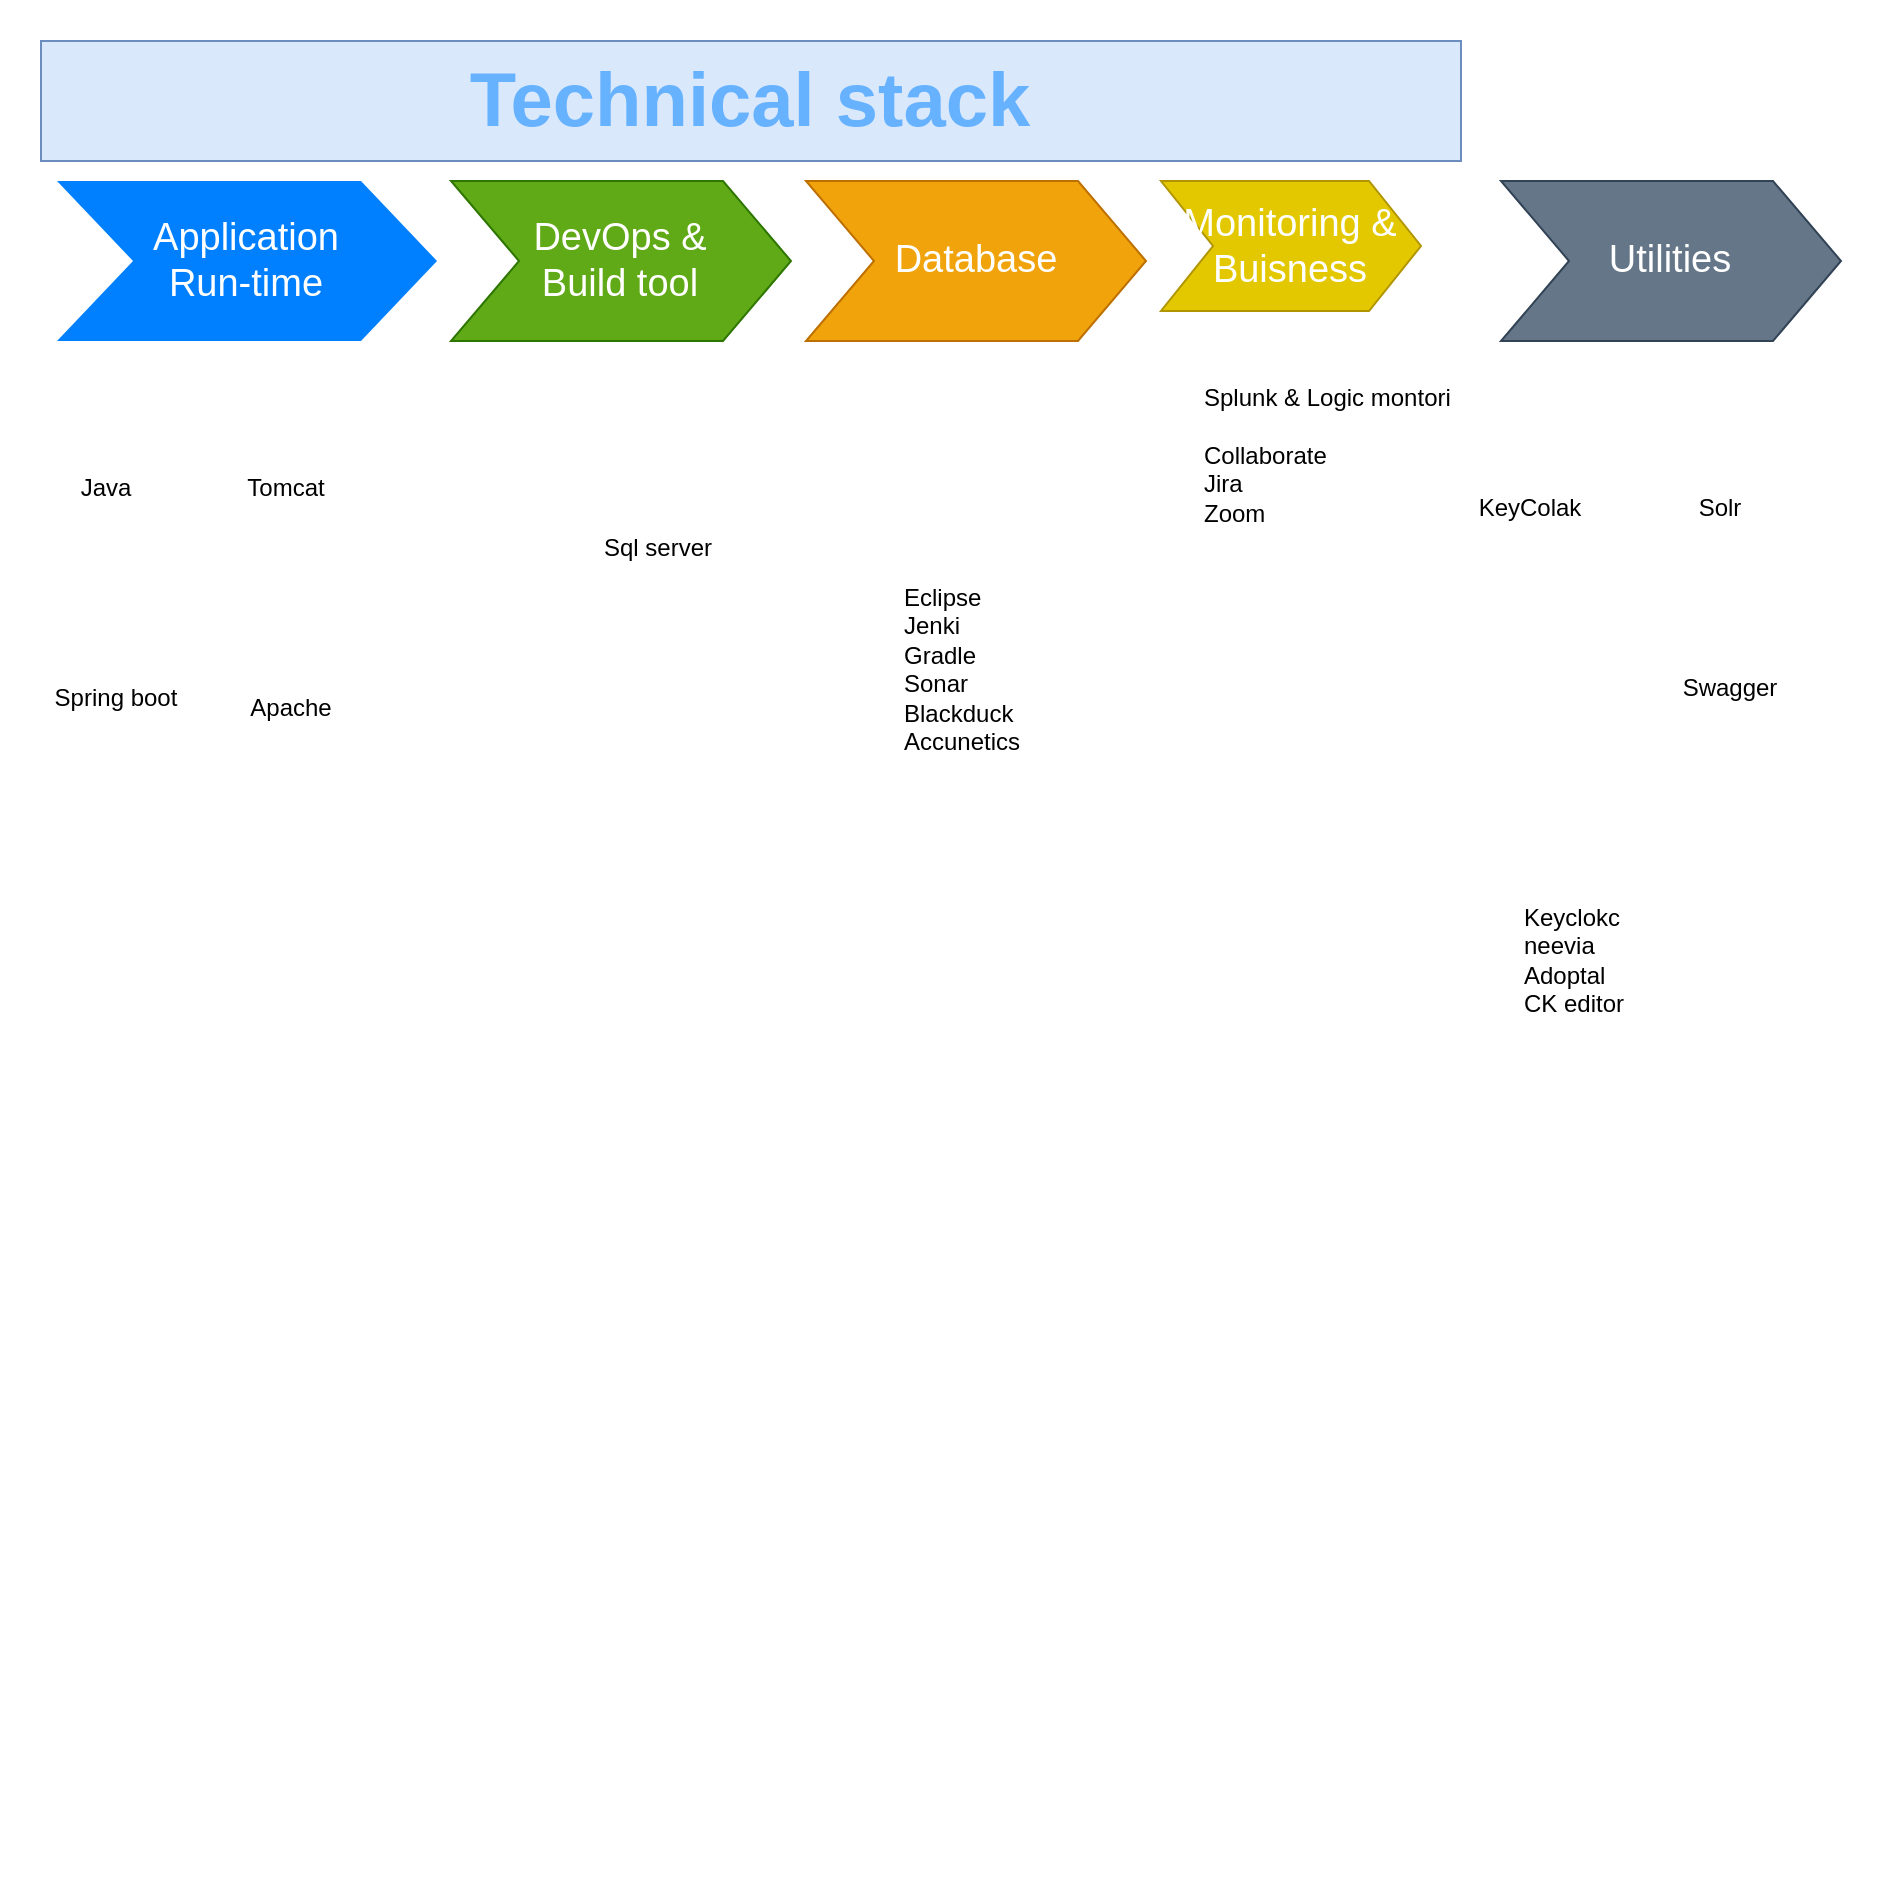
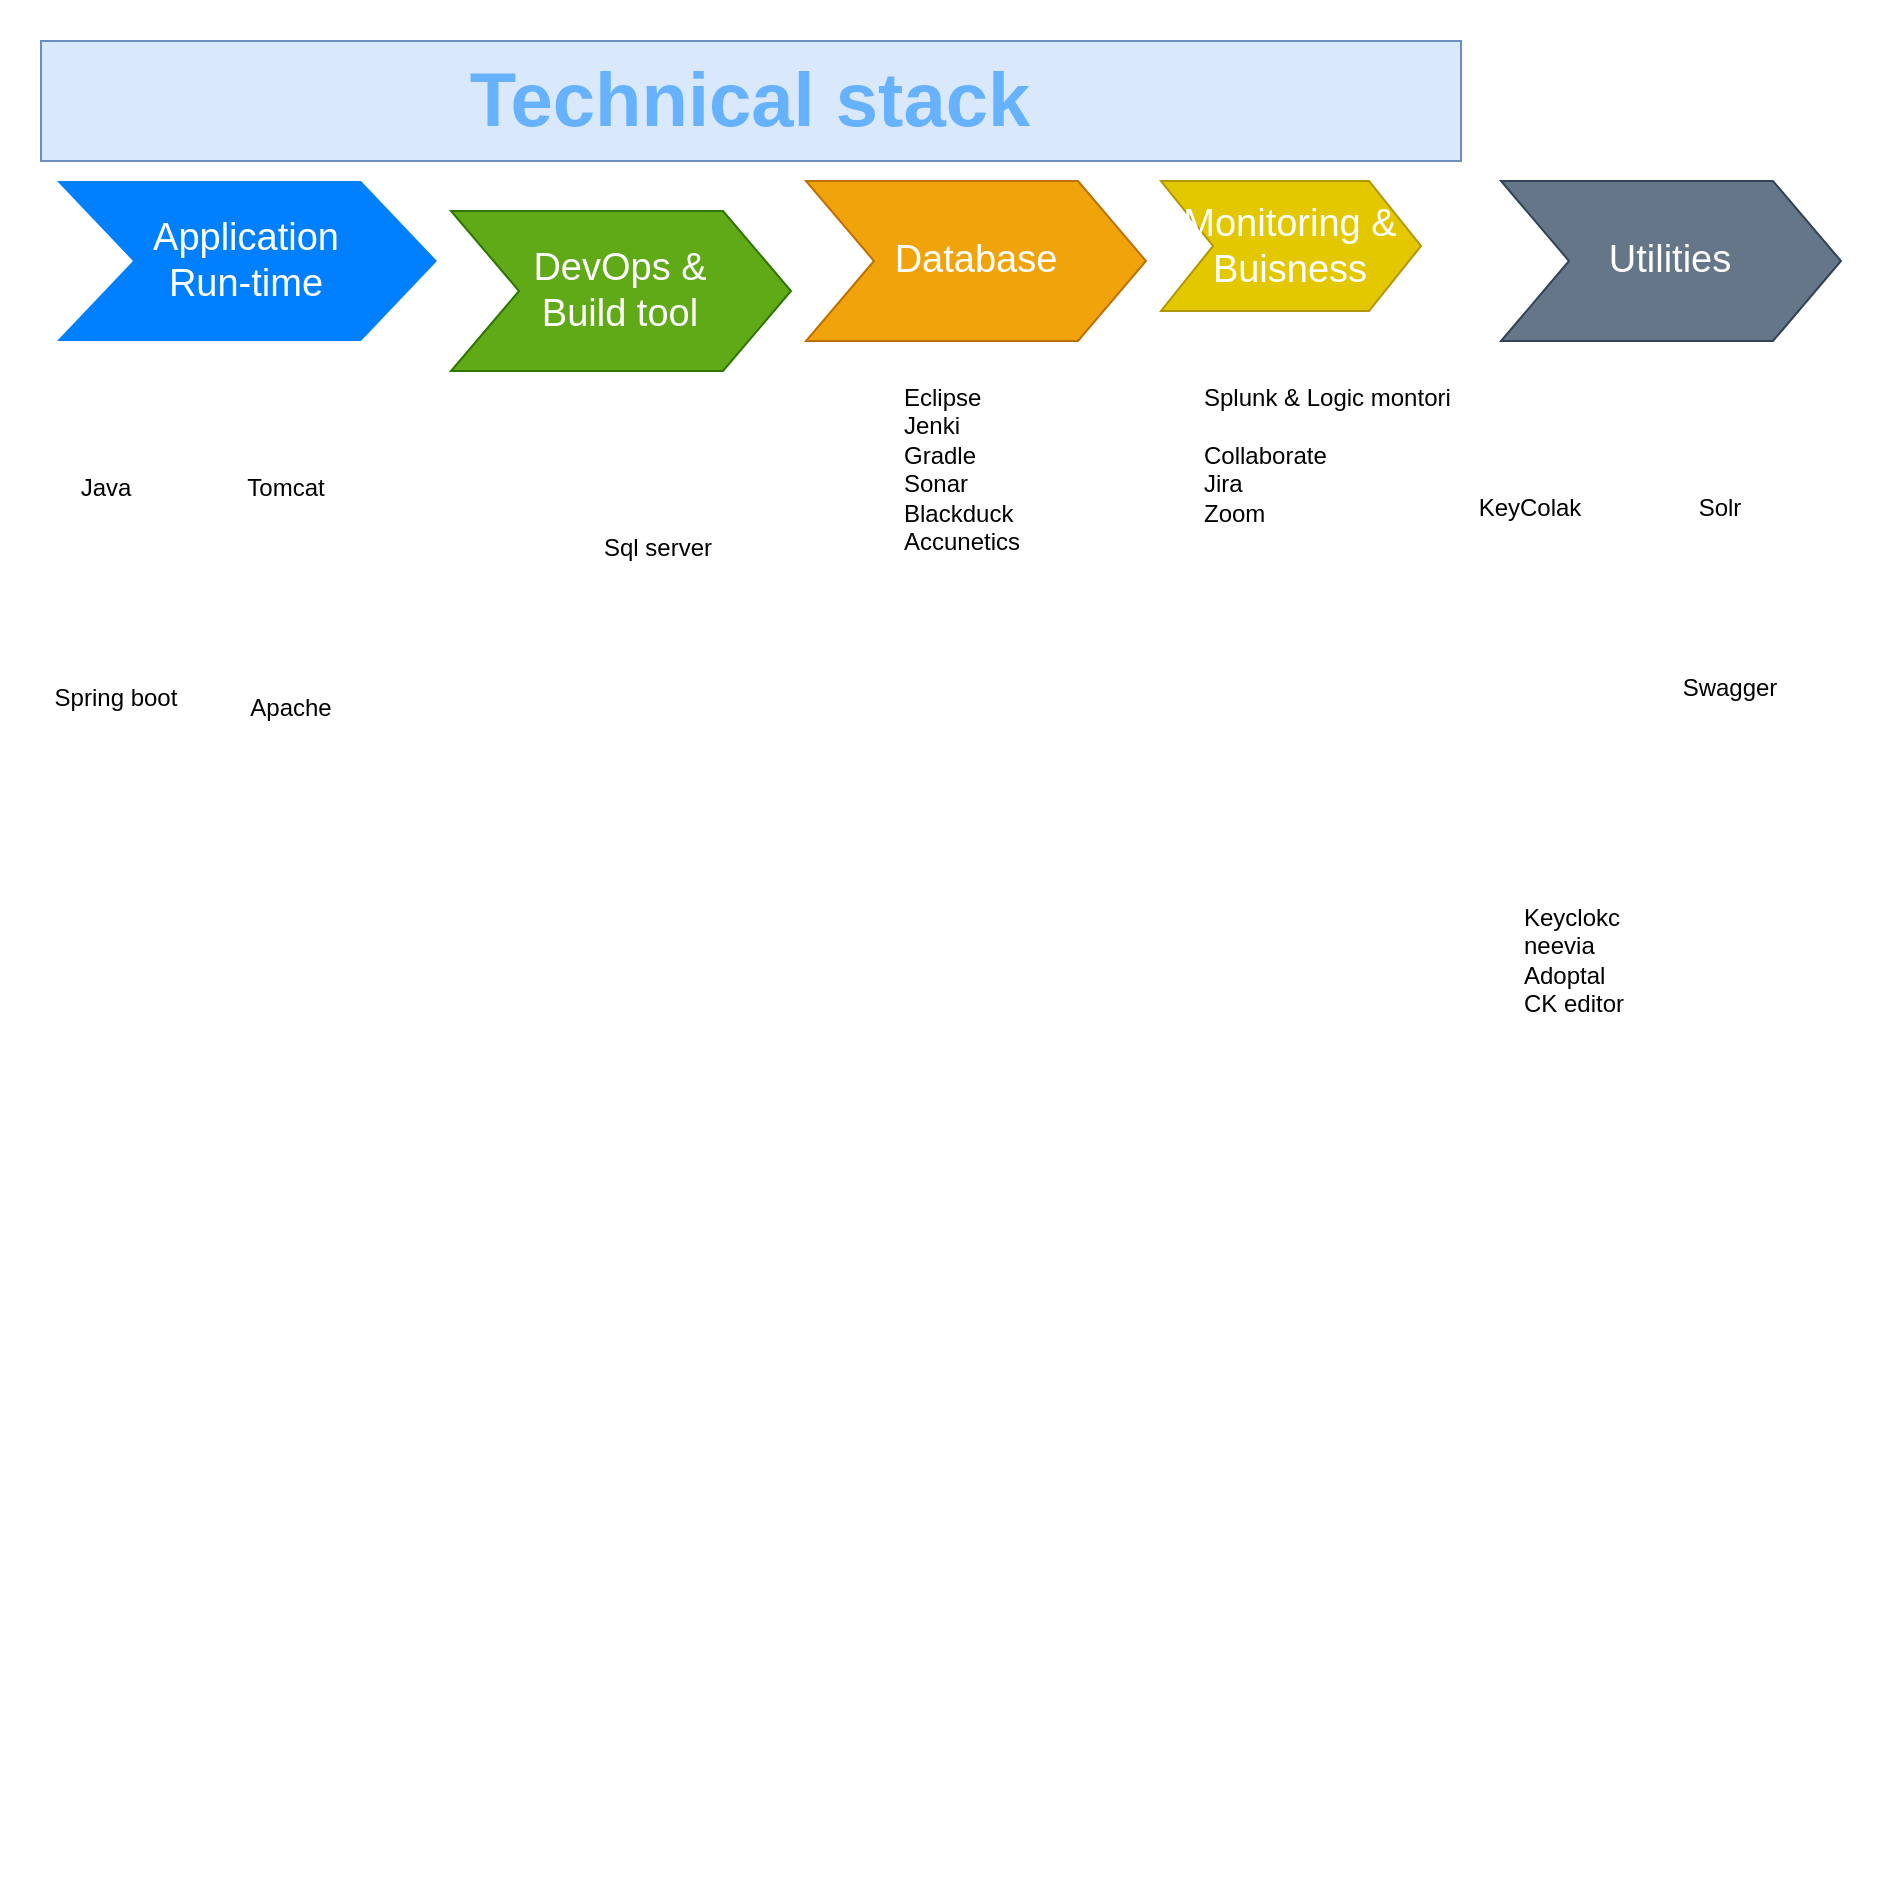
  <mxCell id="0" />
  <mxCell id="1" parent="0" />
  <mxCell id="2" value="Application &lt;br&gt;Run-time" style="shape=step;whiteSpace=wrap;html=1;fontSize=19;fillColor=#0080FF;fontColor=#FFFFFF;strokeColor=none;" parent="1" vertex="1"><mxGeometry x="28" y="90" width="190" height="80" as="geometry" /></mxCell>
  <mxCell id="3" value="Database" style="shape=step;whiteSpace=wrap;html=1;fontSize=19;fillColor=#f0a30a;strokeColor=#BD7000;fontColor=#ffffff;" parent="1" vertex="1"><mxGeometry x="402.5" y="90" width="170" height="80" as="geometry" /></mxCell>
- <mxCell id="4" value="DevOps &amp;amp; &lt;br&gt;Build tool" style="shape=step;whiteSpace=wrap;html=1;fontSize=19;fillColor=#60a917;strokeColor=#2D7600;fontColor=#ffffff;" parent="1" vertex="1"><mxGeometry x="225" y="90" width="170" height="80" as="geometry" /></mxCell>
+ <mxCell id="4" value="DevOps &amp;amp; &lt;br&gt;Build tool" style="shape=step;whiteSpace=wrap;html=1;fontSize=19;fillColor=#60a917;strokeColor=#2D7600;fontColor=#ffffff;" parent="1" vertex="1"><mxGeometry x="225" y="105" width="170" height="80" as="geometry" /></mxCell>
  <mxCell id="5" value="Monitoring &amp;amp; Buisness" style="shape=step;whiteSpace=wrap;html=1;fontSize=19;fillColor=#e3c800;fontColor=#ffffff;strokeColor=#B09500;" parent="1" vertex="1"><mxGeometry x="580" y="90" width="130" height="65" as="geometry" /></mxCell>
  <mxCell id="6" value="Utilities" style="shape=step;whiteSpace=wrap;html=1;fontSize=19;fillColor=#647687;fontColor=#ffffff;strokeColor=#314354;" parent="1" vertex="1"><mxGeometry x="750" y="90" width="170" height="80" as="geometry" /></mxCell>
  <mxCell id="7" value="Technical stack" style="text;html=1;strokeColor=#6c8ebf;fillColor=#dae8fc;align=center;verticalAlign=middle;whiteSpace=wrap;fontSize=38;fontStyle=1;fontColor=#66B2FF;" parent="1" vertex="1"><mxGeometry x="20" y="20" width="710" height="60" as="geometry" /></mxCell>
  <mxCell id="8" value="Sql server" style="text;spacingTop=-5;fillColor=#ffffff;whiteSpace=wrap;html=1;align=left;fontSize=12;fontFamily=Helvetica;fillColor=none;strokeColor=none;" parent="1" vertex="1"><mxGeometry x="300" y="265" width="140" height="470" as="geometry" /></mxCell>
- <mxCell id="9" value="Eclipse&lt;br&gt;Jenki&lt;br&gt;Gradle&lt;br&gt;Sonar&lt;br&gt;Blackduck&lt;br&gt;Accunetics&lt;br&gt;&lt;br&gt;&lt;br&gt;" style="text;spacingTop=-5;fillColor=#ffffff;whiteSpace=wrap;html=1;align=left;fontSize=12;fontFamily=Helvetica;fillColor=none;strokeColor=none;" parent="1" vertex="1"><mxGeometry x="450" y="290" width="140" height="470" as="geometry" /></mxCell>
+ <mxCell id="9" value="Eclipse&lt;br&gt;Jenki&lt;br&gt;Gradle&lt;br&gt;Sonar&lt;br&gt;Blackduck&lt;br&gt;Accunetics&lt;br&gt;&lt;br&gt;&lt;br&gt;" style="text;spacingTop=-5;fillColor=#ffffff;whiteSpace=wrap;html=1;align=left;fontSize=12;fontFamily=Helvetica;fillColor=none;strokeColor=none;" parent="1" vertex="1"><mxGeometry x="450" y="190" width="140" height="470" as="geometry" /></mxCell>
  <mxCell id="10" value="Splunk &amp;amp; Logic montori&lt;br&gt;&lt;br&gt;Collaborate&lt;br&gt;Jira&lt;br&gt;Zoom&lt;br&gt;&lt;br&gt;" style="text;spacingTop=-5;fillColor=#ffffff;whiteSpace=wrap;html=1;align=left;fontSize=12;fontFamily=Helvetica;fillColor=none;strokeColor=none;" parent="1" vertex="1"><mxGeometry x="600" y="190" width="140" height="470" as="geometry" /></mxCell>
  <mxCell id="11" value="Keyclokc&lt;br&gt;neevia&lt;br&gt;Adoptal&lt;br&gt;CK editor&lt;br&gt;&lt;br&gt;" style="text;spacingTop=-5;fillColor=#ffffff;whiteSpace=wrap;html=1;align=left;fontSize=12;fontFamily=Helvetica;fillColor=none;strokeColor=none;" parent="1" vertex="1"><mxGeometry x="760" y="450" width="140" height="470" as="geometry" /></mxCell>
  <mxCell id="12" value="Java" style="shape=image;verticalLabelPosition=bottom;labelBackgroundColor=#ffffff;verticalAlign=top;aspect=fixed;imageAspect=0;image=https://img.stackshare.io/service/995/K85ZWV2F.png;" vertex="1" parent="1"><mxGeometry x="33" y="190" width="40" height="40" as="geometry" /></mxCell>
  <mxCell id="13" value="Tomcat" style="shape=image;verticalLabelPosition=bottom;labelBackgroundColor=#ffffff;verticalAlign=top;aspect=fixed;imageAspect=0;image=https://img.stackshare.io/service/1187/tomcat.png;" vertex="1" parent="1"><mxGeometry x="123" y="190" width="40" height="40" as="geometry" /></mxCell>
  <mxCell id="14" value="KeyColak" style="shape=image;verticalLabelPosition=bottom;labelBackgroundColor=#ffffff;verticalAlign=top;aspect=fixed;imageAspect=0;image=https://img.stackshare.io/service/5439/oAC05cEB_400x400.png;" vertex="1" parent="1"><mxGeometry x="740" y="190" width="50" height="50" as="geometry" /></mxCell>
  <mxCell id="15" value="Spring boot&#10;" style="shape=image;verticalLabelPosition=bottom;labelBackgroundColor=#ffffff;verticalAlign=top;aspect=fixed;imageAspect=0;image=https://img.stackshare.io/service/2927/nPzvMuo2_400x400.png;" vertex="1" parent="1"><mxGeometry x="33" y="285" width="50" height="50" as="geometry" /></mxCell>
  <mxCell id="16" value="Apache" style="shape=image;verticalLabelPosition=bottom;labelBackgroundColor=#ffffff;verticalAlign=top;aspect=fixed;imageAspect=0;image=https://img.stackshare.io/service/1051/fab.os.logo.apache.200.15_400x400.jpg;" vertex="1" parent="1"><mxGeometry x="118" y="285" width="55" height="55" as="geometry" /></mxCell>
  <mxCell id="17" value="Solr" style="shape=image;verticalLabelPosition=bottom;labelBackgroundColor=#ffffff;verticalAlign=top;aspect=fixed;imageAspect=0;image=https://img.stackshare.io/service/1596/al3IkKF8.png;" vertex="1" parent="1"><mxGeometry x="835" y="190" width="50" height="50" as="geometry" /></mxCell>
  <mxCell id="18" value="" style="shape=image;verticalLabelPosition=bottom;labelBackgroundColor=#ffffff;verticalAlign=top;aspect=fixed;imageAspect=0;image=https://img.stackshare.io/service/1021/jquery_avatar.png;" vertex="1" parent="1"><mxGeometry x="740" y="285" width="55" height="55" as="geometry" /></mxCell>
  <mxCell id="19" value="Swagger" style="shape=image;verticalLabelPosition=bottom;labelBackgroundColor=#ffffff;verticalAlign=top;aspect=fixed;imageAspect=0;image=https://img.stackshare.io/service/3417/pIea9Ji0.png;" vertex="1" parent="1"><mxGeometry x="840" y="280" width="50" height="50" as="geometry" /></mxCell>
  <mxCell id="20" value="" style="shape=image;verticalLabelPosition=bottom;labelBackgroundColor=#ffffff;verticalAlign=top;aspect=fixed;imageAspect=0;image=https://img.stackshare.io/service/2925/w3-pDsHS.png;" vertex="1" parent="1"><mxGeometry x="740" y="370" width="50" height="50" as="geometry" /></mxCell>
